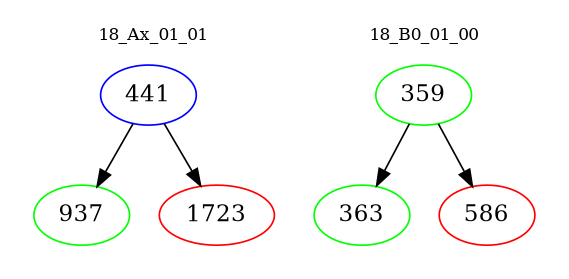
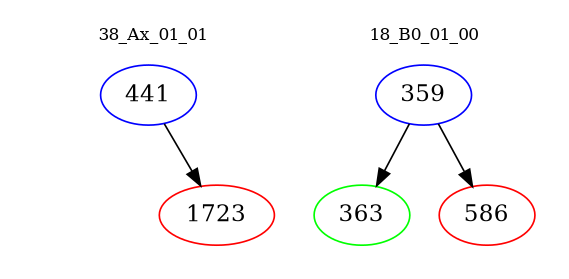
  digraph {
    node [color=blue]
    edge [color=black]
    n1 [label=441]
-   n2 [color=green label=937]
    n3 [color=red label=1723]
-   n4 [color=green label=359]
+   n4 [label=359]
    n5 [color=green label=363]
    n6 [color=red label=586]
    subgraph cluster_1 {
      color=white
      fontsize=10
-     label="18_Ax_01_01"
+     label="38_Ax_01_01"
      n1
-     n2
      n3
    }
    subgraph cluster_2 {
      color=white
      fontsize=10
      label="18_B0_01_00"
      n4
      n5
      n6
    }
-   n1 -> n2
    n1 -> n3
    n4 -> n5
    n4 -> n6
  }
